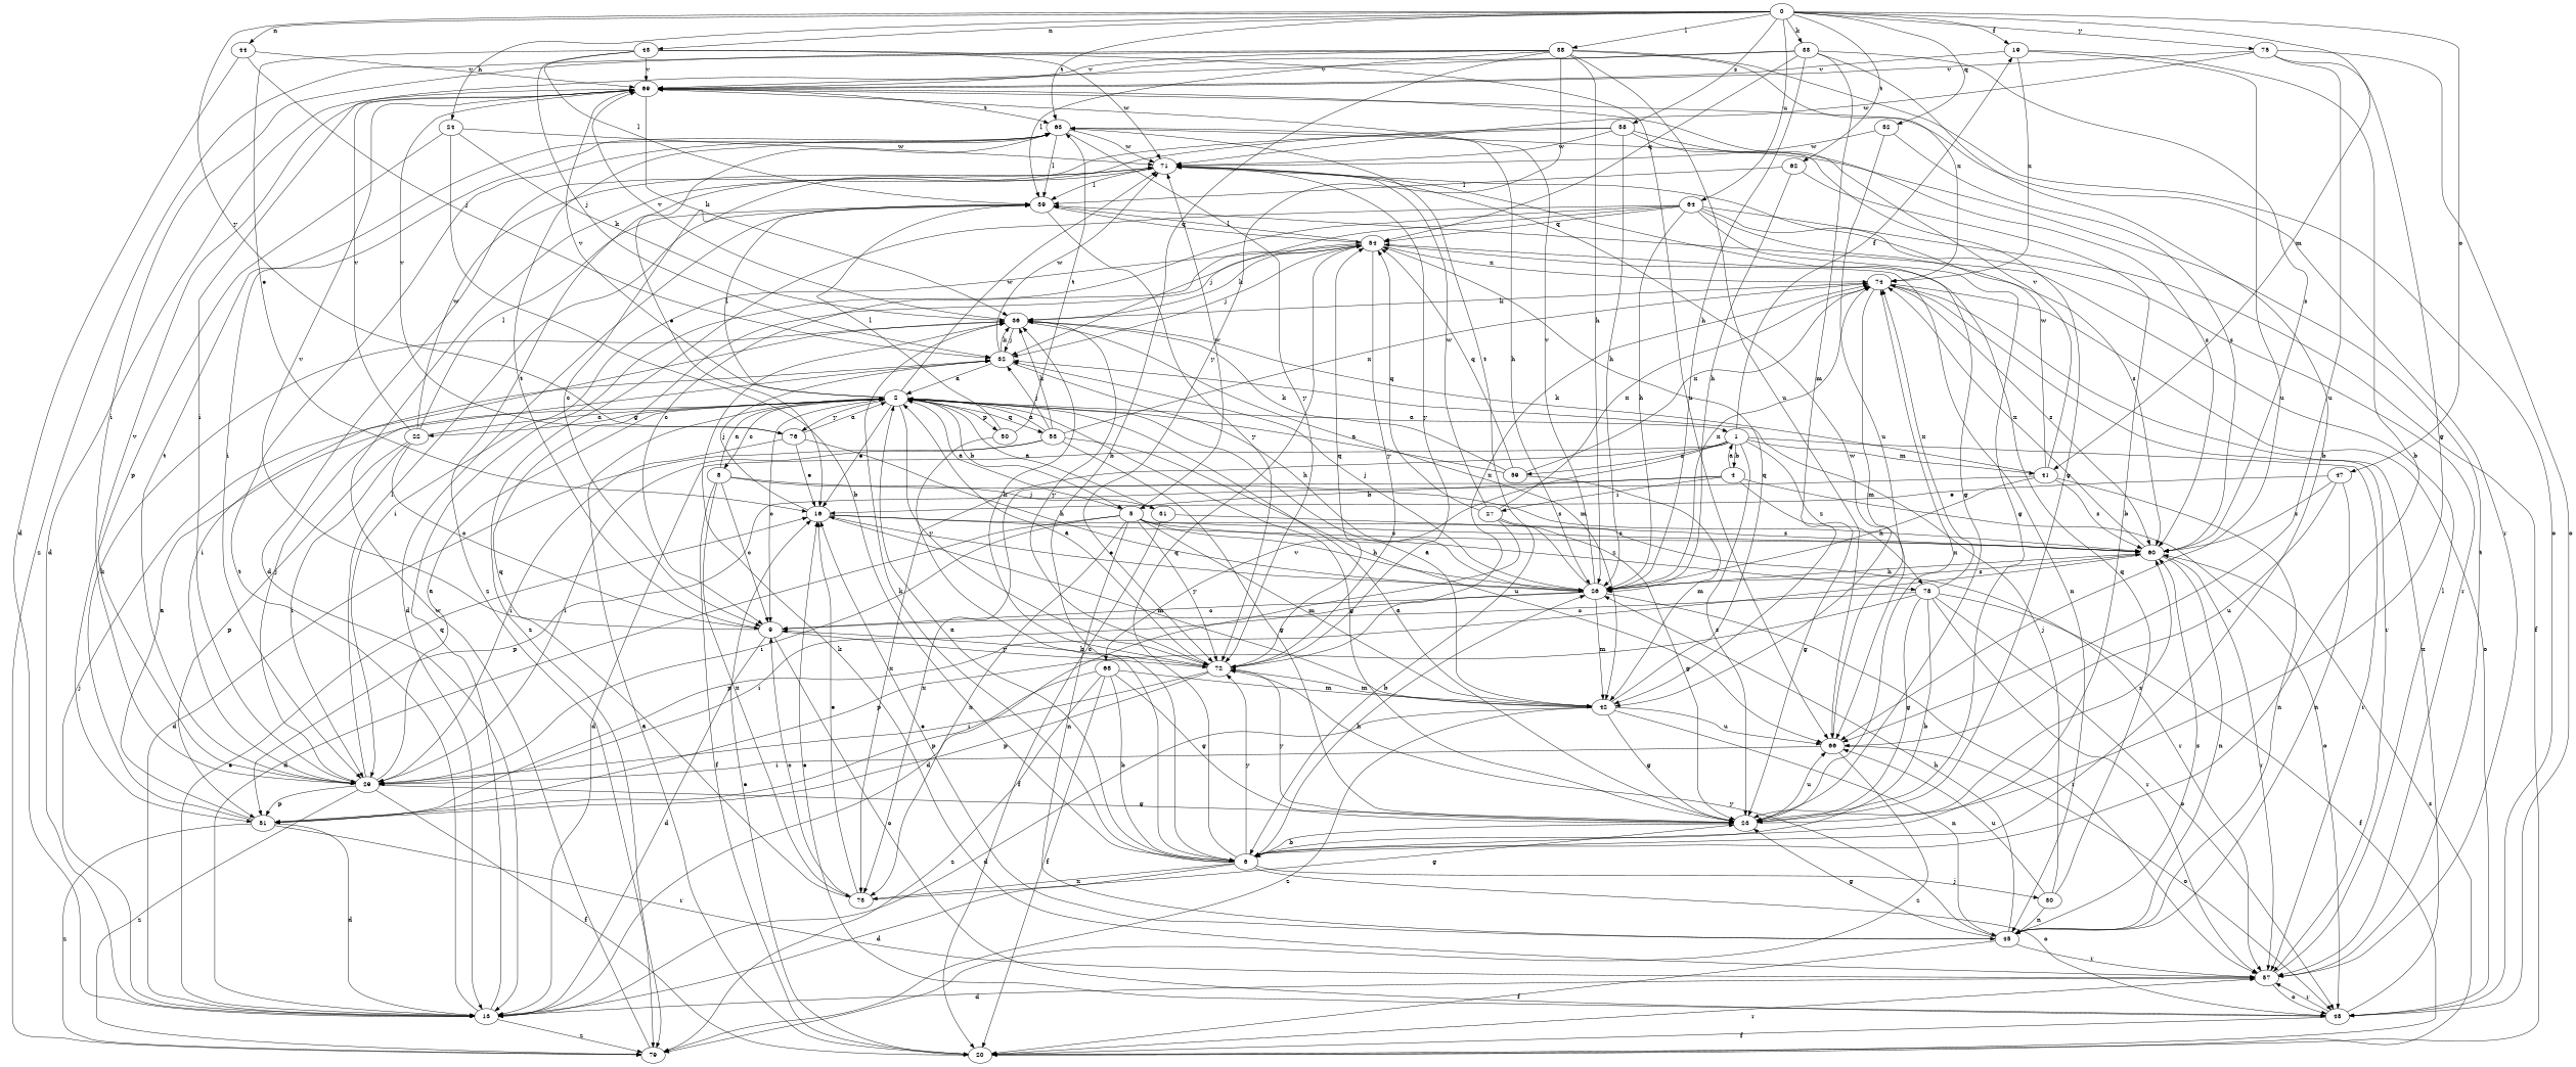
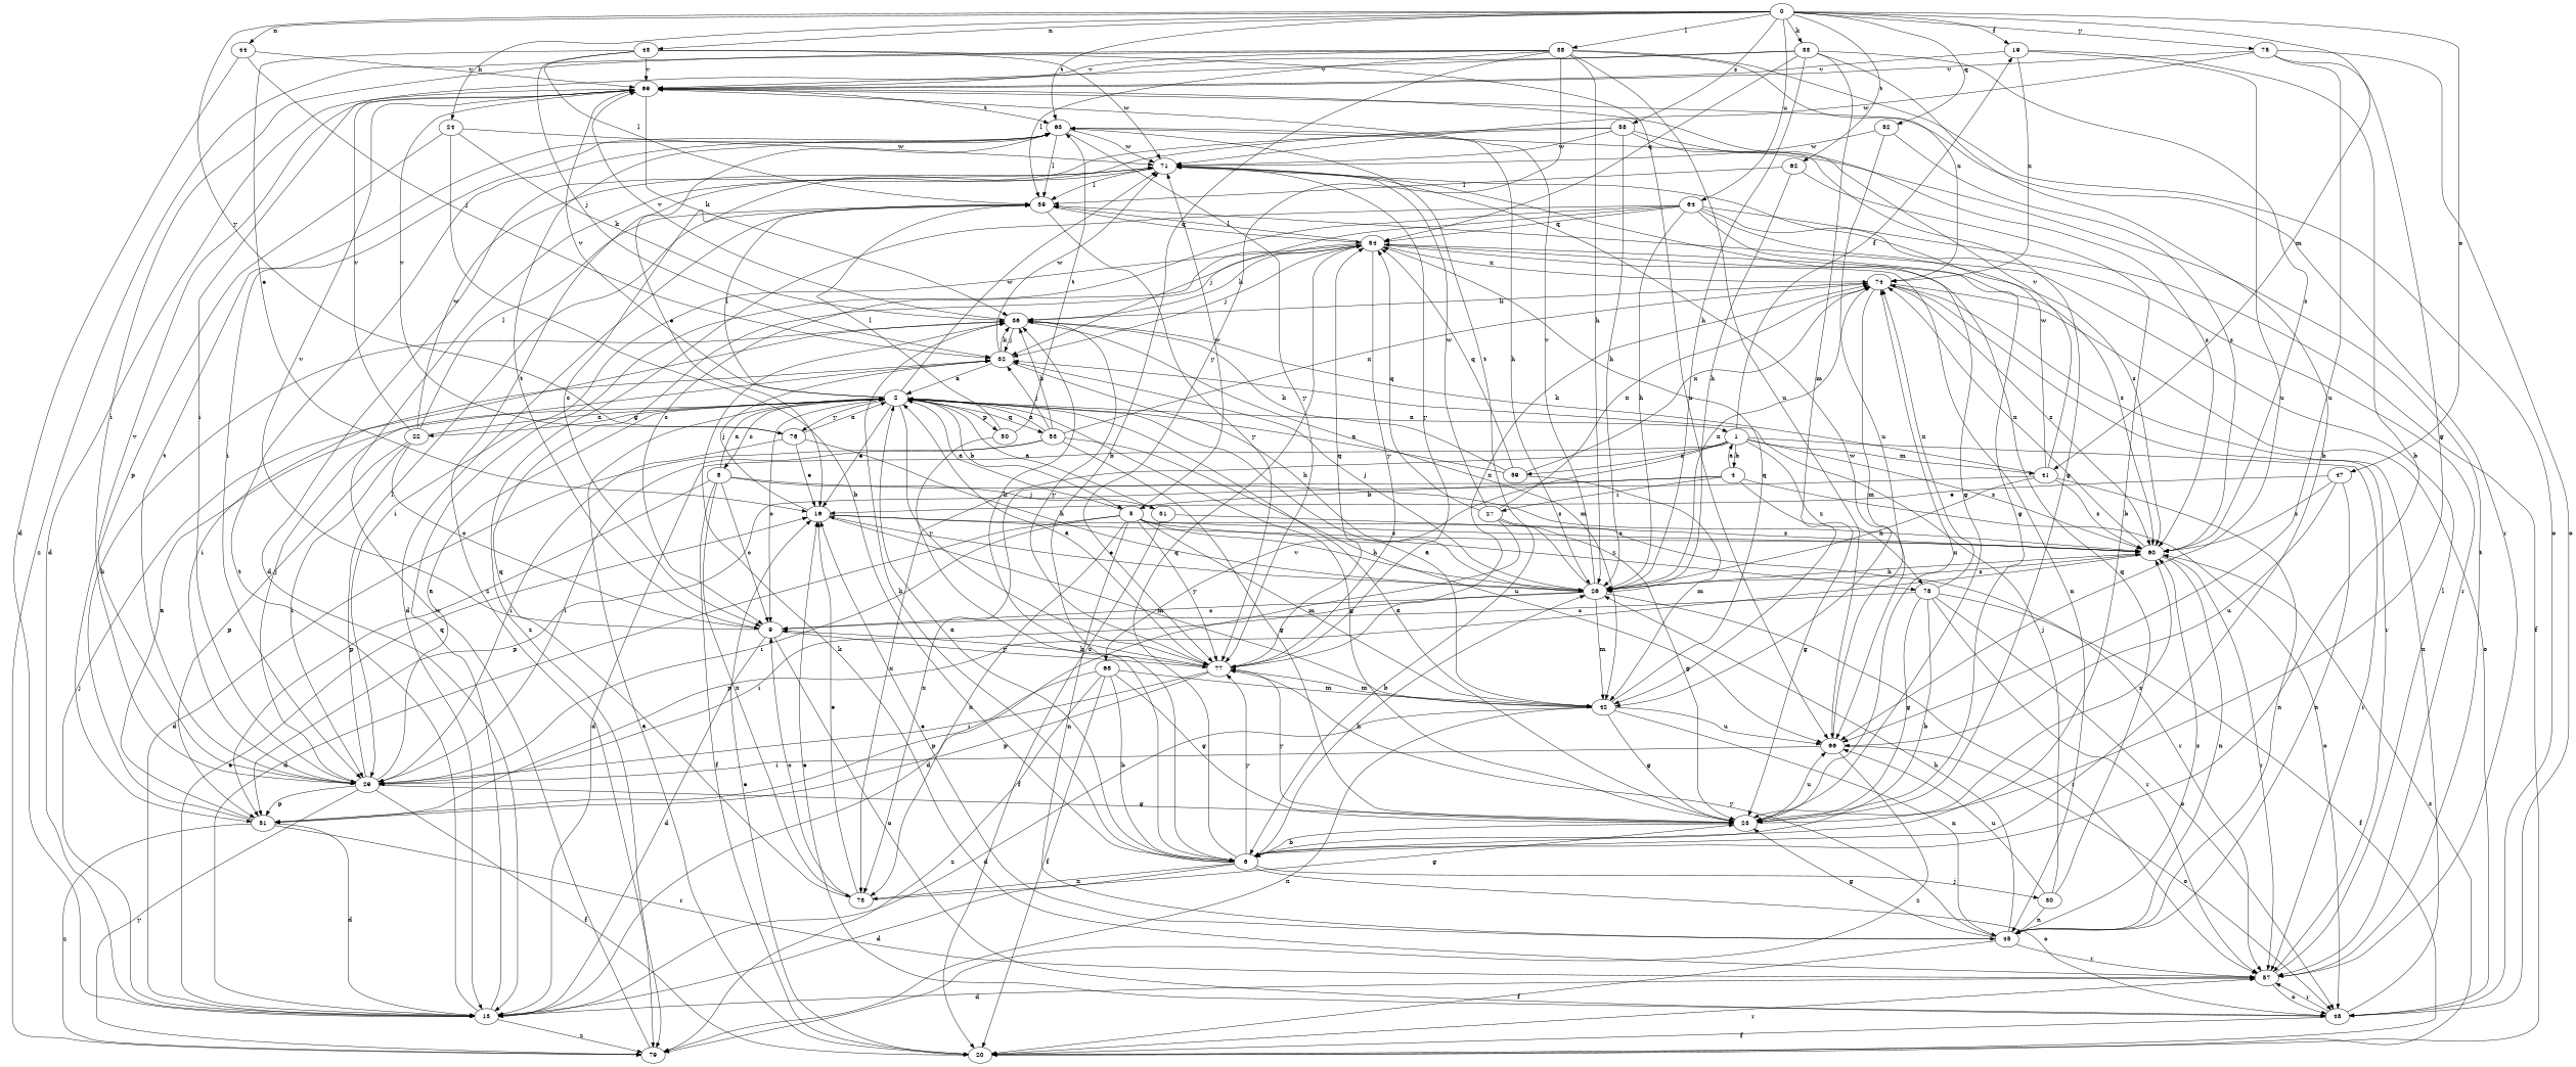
  strict digraph {
    0
    19
    24
    33
    38
    41
    43
    44
    47
    52
    58
    62
    63
    64
    75
    76
    69
    6
    66
    74
    71
    36
    51
    60
    26
    29
    42
    54
    39
-   77 [label=72]
+   77
    48
    79
    45
    16
    32
    13
    23
    57
    9
    20
    2
    1
    4
    59
    68
    73
    78
    5
    27
    8
    22
    50
    53
    31
    30
    0 -> 19 [label=f]
    0 -> 24 [label=h]
    0 -> 33 [label=k]
    0 -> 38 [label=l]
    0 -> 41 [label=m]
    0 -> 43 [label=n]
    0 -> 44 [label=n]
    0 -> 47 [label=o]
    0 -> 52 [label=q]
    0 -> 58 [label=s]
    0 -> 62 [label=t]
    0 -> 63 [label=t]
    0 -> 64 [label=u]
    0 -> 75 [label=y]
    0 -> 76 [label=y]
    19 -> 69 [label=v]
    19 -> 6 [label=b]
    19 -> 66 [label=u]
    19 -> 74 [label=x]
    24 -> 6 [label=b]
    24 -> 71 [label=w]
    24 -> 36 [label=k]
    24 -> 51 [label=p]
    33 -> 69 [label=v]
    33 -> 6 [label=b]
    33 -> 60 [label=s]
    33 -> 26 [label=h]
    33 -> 29 [label=i]
    33 -> 42 [label=m]
    33 -> 54 [label=q]
    38 -> 69 [label=v]
    38 -> 6 [label=b]
    38 -> 66 [label=u]
    38 -> 74 [label=x]
    38 -> 26 [label=h]
    38 -> 29 [label=i]
    38 -> 39 [label=l]
    38 -> 77 [label=y]
    38 -> 48 [label=o]
    38 -> 79 [label=z]
    41 -> 69 [label=v]
    41 -> 71 [label=w]
    41 -> 36 [label=k]
    41 -> 51 [label=p]
    41 -> 60 [label=s]
    41 -> 26 [label=h]
    41 -> 45 [label=n]
    43 -> 69 [label=v]
    43 -> 66 [label=u]
    43 -> 71 [label=w]
    43 -> 39 [label=l]
    43 -> 16 [label=e]
    43 -> 32 [label=j]
    44 -> 69 [label=v]
    44 -> 32 [label=j]
    44 -> 13 [label=d]
    47 -> 66 [label=u]
    47 -> 60 [label=s]
    47 -> 45 [label=n]
    47 -> 16 [label=e]
    52 -> 66 [label=u]
    52 -> 71 [label=w]
    52 -> 60 [label=s]
    58 -> 71 [label=w]
    58 -> 60 [label=s]
    58 -> 26 [label=h]
    58 -> 79 [label=z]
    58 -> 13 [label=d]
    58 -> 23 [label=g]
    62 -> 6 [label=b]
    62 -> 26 [label=h]
    62 -> 39 [label=l]
    63 -> 71 [label=w]
    63 -> 26 [label=h]
    63 -> 29 [label=i]
    63 -> 39 [label=l]
    63 -> 77 [label=y]
    63 -> 16 [label=e]
    64 -> 60 [label=s]
    64 -> 26 [label=h]
    64 -> 54 [label=q]
    64 -> 79 [label=z]
    64 -> 32 [label=j]
    64 -> 23 [label=g]
    64 -> 57 [label=r]
    64 -> 9 [label=c]
    64 -> 20 [label=f]
    75 -> 69 [label=v]
    75 -> 66 [label=u]
    75 -> 71 [label=w]
    75 -> 48 [label=o]
    75 -> 23 [label=g]
    76 -> 69 [label=v]
    76 -> 26 [label=h]
    76 -> 29 [label=i]
    76 -> 16 [label=e]
    76 -> 2 [label=a]
    69 -> 63 [label=t]
    69 -> 36 [label=k]
    69 -> 13 [label=d]
    69 -> 57 [label=r]
    6 -> 36 [label=k]
    6 -> 26 [label=h]
    6 -> 54 [label=q]
    6 -> 77 [label=y]
    6 -> 48 [label=o]
    6 -> 13 [label=d]
    6 -> 2 [label=a]
    6 -> 73 [label=x]
    6 -> 30 [label=j]
    66 -> 71 [label=w]
    66 -> 29 [label=i]
    66 -> 48 [label=o]
    66 -> 79 [label=z]
    74 -> 36 [label=k]
    74 -> 60 [label=s]
    74 -> 42 [label=m]
    74 -> 48 [label=o]
    74 -> 57 [label=r]
    71 -> 39 [label=l]
    71 -> 77 [label=y]
    71 -> 23 [label=g]
    71 -> 9 [label=c]
    36 -> 69 [label=v]
    36 -> 29 [label=i]
    36 -> 42 [label=m]
    36 -> 77 [label=y]
    36 -> 32 [label=j]
    51 -> 36 [label=k]
    51 -> 79 [label=z]
    51 -> 13 [label=d]
    51 -> 57 [label=r]
    51 -> 2 [label=a]
    60 -> 74 [label=x]
    60 -> 51 [label=p]
    60 -> 26 [label=h]
    60 -> 45 [label=n]
    60 -> 57 [label=r]
    26 -> 63 [label=t]
    26 -> 69 [label=v]
    26 -> 74 [label=x]
    26 -> 60 [label=s]
    26 -> 29 [label=i]
    26 -> 42 [label=m]
    26 -> 16 [label=e]
    26 -> 32 [label=j]
    26 -> 57 [label=r]
    26 -> 9 [label=c]
    29 -> 63 [label=t]
    29 -> 69 [label=v]
    29 -> 51 [label=p]
    29 -> 39 [label=l]
-   29 -> 79 [label=z]
+   29 -> 79 [label=y]
    29 -> 32 [label=j]
    29 -> 23 [label=g]
    29 -> 20 [label=f]
    29 -> 2 [label=a]
    42 -> 66 [label=u]
    42 -> 54 [label=q]
-   42 -> 79 [label=z]
+   42 -> 79 [label=x]
    42 -> 45 [label=n]
    42 -> 13 [label=d]
    42 -> 23 [label=g]
    42 -> 2 [label=a]
    54 -> 74 [label=x]
    54 -> 36 [label=k]
+   54 -> 60 [label=s]
    54 -> 29 [label=i]
    54 -> 39 [label=l]
    54 -> 77 [label=y]
    54 -> 45 [label=n]
    54 -> 32 [label=j]
    39 -> 54 [label=q]
    39 -> 77 [label=y]
    39 -> 13 [label=d]
    77 -> 74 [label=x]
    77 -> 36 [label=k]
    77 -> 51 [label=p]
    77 -> 29 [label=i]
    77 -> 42 [label=m]
    77 -> 54 [label=q]
    77 -> 9 [label=c]
    77 -> 2 [label=a]
    48 -> 74 [label=x]
    48 -> 16 [label=e]
    48 -> 57 [label=r]
    48 -> 20 [label=f]
    79 -> 71 [label=w]
    45 -> 60 [label=s]
    45 -> 26 [label=h]
    45 -> 77 [label=y]
    45 -> 16 [label=e]
    45 -> 23 [label=g]
    45 -> 57 [label=r]
    45 -> 20 [label=f]
    16 -> 60 [label=s]
    16 -> 42 [label=m]
    16 -> 32 [label=j]
    16 -> 57 [label=r]
    32 -> 71 [label=w]
    32 -> 36 [label=k]
    32 -> 26 [label=h]
    32 -> 2 [label=a]
    13 -> 63 [label=t]
    13 -> 54 [label=q]
    13 -> 79 [label=z]
    13 -> 16 [label=e]
    13 -> 32 [label=j]
    23 -> 6 [label=b]
    23 -> 66 [label=u]
    23 -> 74 [label=x]
    23 -> 60 [label=s]
    23 -> 77 [label=y]
    23 -> 2 [label=a]
    57 -> 63 [label=t]
    57 -> 36 [label=k]
    57 -> 39 [label=l]
    57 -> 48 [label=o]
    57 -> 13 [label=d]
    9 -> 63 [label=t]
    9 -> 69 [label=v]
    9 -> 77 [label=y]
    9 -> 48 [label=o]
    9 -> 13 [label=d]
    20 -> 60 [label=s]
    20 -> 16 [label=e]
    20 -> 57 [label=r]
    20 -> 2 [label=a]
    2 -> 76 [label=y]
    2 -> 69 [label=v]
    2 -> 71 [label=w]
    2 -> 39 [label=l]
    2 -> 77 [label=y]
    2 -> 16 [label=e]
    2 -> 23 [label=g]
    2 -> 9 [label=c]
    2 -> 1 [label=a]
    2 -> 5 [label=b]
    2 -> 8 [label=c]
    2 -> 22 [label=g]
    2 -> 50 [label=p]
    2 -> 53 [label=q]
    1 -> 19 [label=f]
    1 -> 41 [label=m]
-   1 -> 23 [label=s]
+   1 -> 60 [label=s]
    1 -> 13 [label=d]
    1 -> 57 [label=r]
    1 -> 4 [label=b]
    1 -> 59 [label=s]
    1 -> 68 [label=v]
    1 -> 73 [label=x]
    1 -> 78 [label=z]
    4 -> 48 [label=o]
    4 -> 23 [label=g]
    4 -> 1 [label=a]
    4 -> 73 [label=x]
    4 -> 5 [label=b]
    4 -> 27 [label=i]
    59 -> 74 [label=x]
    59 -> 36 [label=k]
    59 -> 42 [label=m]
    59 -> 54 [label=q]
    59 -> 2 [label=a]
    68 -> 6 [label=b]
    68 -> 51 [label=p]
    68 -> 42 [label=m]
    68 -> 79 [label=z]
    68 -> 23 [label=g]
    68 -> 20 [label=f]
    73 -> 54 [label=q]
    73 -> 16 [label=e]
    73 -> 23 [label=g]
    73 -> 9 [label=c]
    78 -> 6 [label=b]
    78 -> 74 [label=x]
    78 -> 48 [label=o]
    78 -> 23 [label=g]
    78 -> 57 [label=r]
    78 -> 9 [label=c]
    78 -> 20 [label=f]
    5 -> 71 [label=w]
    5 -> 60 [label=s]
    5 -> 26 [label=h]
    5 -> 29 [label=i]
    5 -> 42 [label=m]
    5 -> 77 [label=y]
    5 -> 45 [label=n]
    5 -> 13 [label=d]
    5 -> 2 [label=a]
    5 -> 73 [label=x]
    5 -> 78 [label=z]
    27 -> 6 [label=b]
    27 -> 74 [label=x]
    27 -> 71 [label=w]
    27 -> 54 [label=q]
    27 -> 13 [label=d]
    27 -> 23 [label=g]
-   78 -> 51 [label=p]
+   8 -> 51 [label=p]
    8 -> 60 [label=s]
    8 -> 9 [label=c]
    8 -> 20 [label=f]
    8 -> 2 [label=a]
    8 -> 73 [label=x]
    8 -> 31 [label=j]
    22 -> 69 [label=v]
    22 -> 71 [label=w]
    22 -> 51 [label=p]
    22 -> 29 [label=i]
    22 -> 39 [label=l]
    22 -> 9 [label=c]
    22 -> 2 [label=a]
    50 -> 63 [label=t]
    50 -> 6 [label=b]
    50 -> 39 [label=l]
    53 -> 66 [label=u]
    53 -> 74 [label=x]
    53 -> 36 [label=k]
    53 -> 29 [label=i]
    53 -> 32 [label=j]
    53 -> 13 [label=d]
    53 -> 23 [label=g]
    53 -> 2 [label=a]
    31 -> 60 [label=s]
    31 -> 20 [label=f]
    31 -> 2 [label=a]
    30 -> 66 [label=u]
    30 -> 54 [label=q]
    30 -> 45 [label=n]
    30 -> 32 [label=j]
  }
